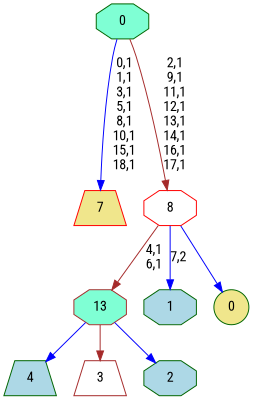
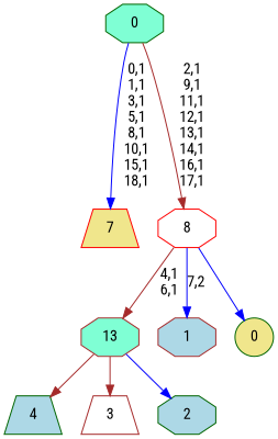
  digraph {
    fontname="Roboto Condensed"
    node [color=darkgreen fillcolor=lightblue fontname="Roboto Condensed" shape=octagon style=filled]
    edge [color=blue fontname="Roboto Condensed"]
    n1 [color=red fillcolor=khaki label=7 shape=trapezium]
    n2 [label=4 shape=trapezium]
    n3 [color=brown fillcolor=white label=3 shape=trapezium]
    n4 [label=2]
    13 [color=brown fillcolor=aquamarine]
-   n6 [label=1]
+   n6 [color=brown label=1]
    n7 [fillcolor=khaki label=0 shape=circle]
    8 [color=red fillcolor=white]
    0 [fillcolor=aquamarine]
-   13 -> n2
+   13 -> n2 [color=brown]
    13 -> n3 [color=brown]
    13 -> n4
    8 -> 13 [color=brown label="4,1\n6,1"]
    8 -> n6 [label="7,2"]
    8 -> n7
    0 -> n1 [label="0,1\n1,1\n3,1\n5,1\n8,1\n10,1\n15,1\n18,1"]
    0 -> 8 [color=brown label="2,1\n9,1\n11,1\n12,1\n13,1\n14,1\n16,1\n17,1"]
  }
